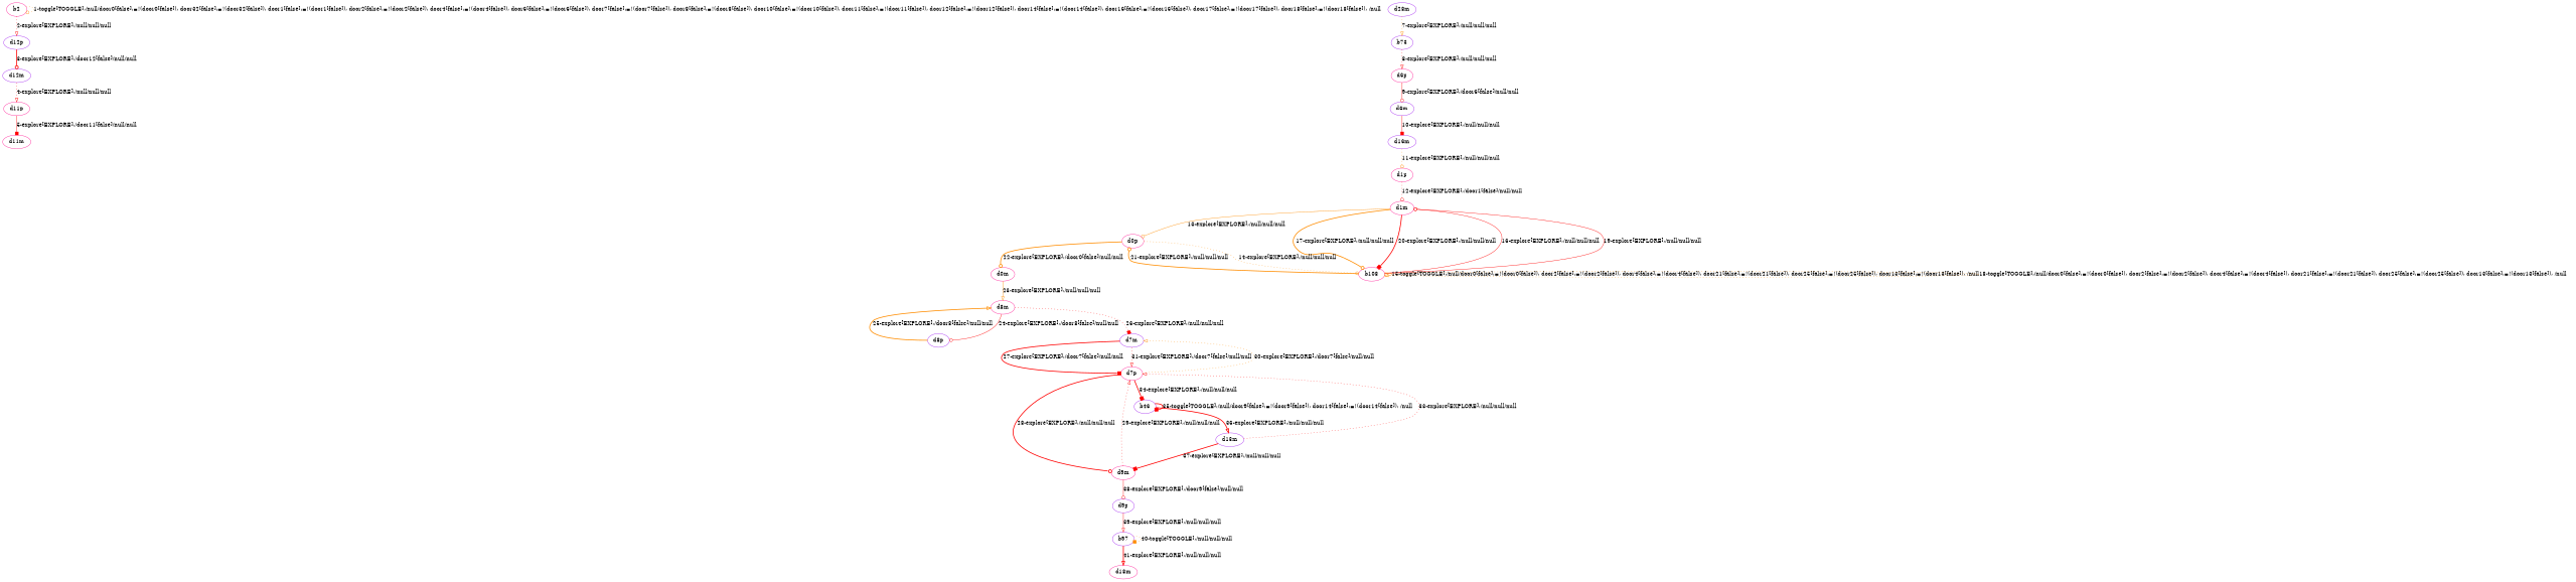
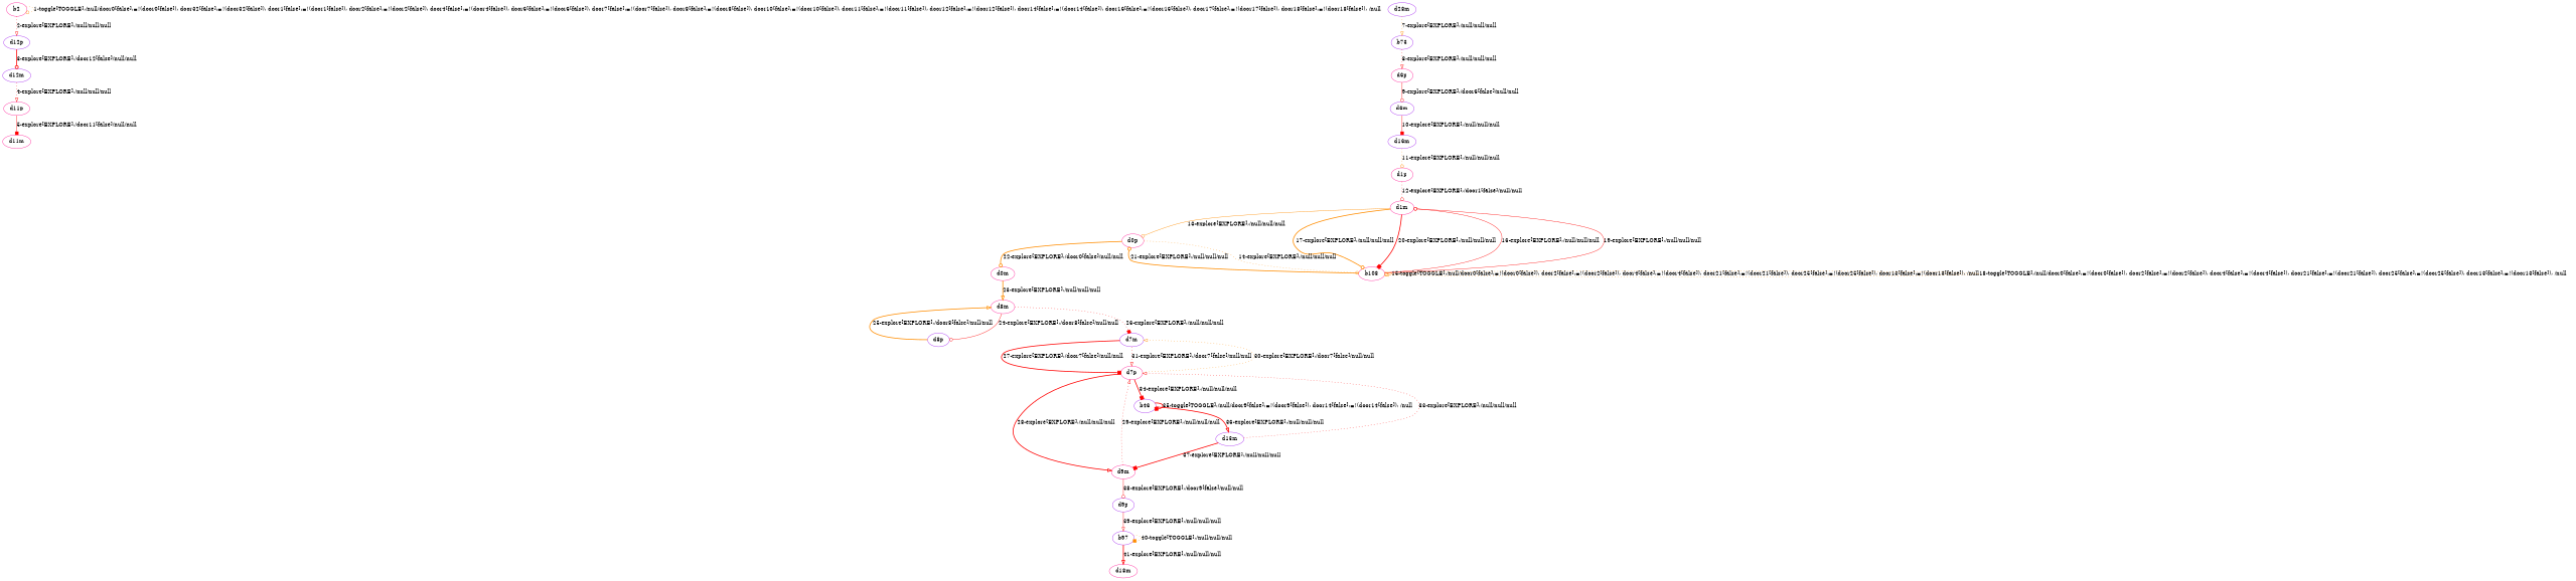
  digraph {
    node [color=deeppink]
    edge [arrowhead=odot color=red style=dotted]
    b2
    d12p [color=purple]
    d12m [color=purple]
    d11p
    d11m
    d28m [color=purple]
    b73 [color=purple]
    d6p
    d6m [color=purple]
    d16m [color=purple]
    d1p
    d1m
    d0p
    b108
    d0m
    d8m
    d8p [color=purple]
    d7m [color=purple]
    d7p
    d9m
    b46 [color=purple]
    d9p [color=purple]
    d13m [color=purple]
    b97 [color=purple]
    d18m
    b2 -> b2 [color=darkorange label="1-toggle[TOGGLE];/null/door0[false]:=!(door0[false]); door32[false]:=!(door32[false]); door1[false]:=!(door1[false]); door2[false]:=!(door2[false]); door4[false]:=!(door4[false]); door6[false]:=!(door6[false]); door7[false]:=!(door7[false]); door8[false]:=!(door8[false]); door10[false]:=!(door10[false]); door11[false]:=!(door11[false]); door12[false]:=!(door12[false]); door14[false]:=!(door14[false]); door16[false]:=!(door16[false]); door17[false]:=!(door17[false]); door18[false]:=!(door18[false]); /null"]
    b2 -> d12p [arrowhead=onormal label="2-explore[EXPLORE];/null/null/null"]
    d12p -> d12m [label="3-explore[EXPLORE];/door12[false]/null/null" style=bold]
    d12m -> d11p [arrowhead=onormal label="4-explore[EXPLORE];/null/null/null"]
    d11p -> d11m [arrowhead=box label="5-explore[EXPLORE];/door11[false]/null/null" style=solid]
    d28m -> b73 [arrowhead=onormal color=darkorange label="7-explore[EXPLORE];/null/null/null"]
    b73 -> d6p [arrowhead=onormal label="8-explore[EXPLORE];/null/null/null"]
    d6p -> d6m [label="9-explore[EXPLORE];/door6[false]/null/null" style=solid]
    d6m -> d16m [arrowhead=box label="10-explore[EXPLORE];/null/null/null" style=solid]
    d16m -> d1p [color=darkorange label="11-explore[EXPLORE];/null/null/null"]
    d1p -> d1m [label="12-explore[EXPLORE];/door1[false]/null/null"]
    d1m -> d0p [color=darkorange label="13-explore[EXPLORE];/null/null/null" style=solid]
    d1m -> b108 [color=darkorange label="17-explore[EXPLORE];/null/null/null" style=bold]
    d1m -> b108 [arrowhead=box label="20-explore[EXPLORE];/null/null/null" style=bold]
    d0p -> b108 [color=darkorange label="14-explore[EXPLORE];/null/null/null"]
    d0p -> d0m [color=darkorange label="22-explore[EXPLORE];/door0[false]/null/null" style=bold]
    b108 -> d1m [label="16-explore[EXPLORE];/null/null/null" style=solid]
    b108 -> d1m [label="19-explore[EXPLORE];/null/null/null" style=solid]
    b108 -> d0p [color=darkorange label="21-explore[EXPLORE];/null/null/null" style=bold]
    b108 -> b108 [arrowhead=onormal color=darkorange label="15-toggle[TOGGLE];/null/door0[false]:=!(door0[false]); door2[false]:=!(door2[false]); door4[false]:=!(door4[false]); door21[false]:=!(door21[false]); door25[false]:=!(door25[false]); door13[false]:=!(door13[false]); /null" style=solid]
    b108 -> b108 [color=darkorange label="18-toggle[TOGGLE];/null/door0[false]:=!(door0[false]); door2[false]:=!(door2[false]); door4[false]:=!(door4[false]); door21[false]:=!(door21[false]); door25[false]:=!(door25[false]); door13[false]:=!(door13[false]); /null"]
-   d0m -> d8m [arrowhead=onormal color=darkorange label="23-explore[EXPLORE];/null/null/null" style=solid]
+   d0m -> d8m [arrowhead=onormal color=darkorange label="23-explore[EXPLORE];/null/null/null" style=bold]
    d8m -> d8p [label="24-explore[EXPLORE];/door8[false]/null/null" style=solid]
    d8m -> d7m [arrowhead=box label="26-explore[EXPLORE];/null/null/null"]
    d8p -> d8m [arrowhead=onormal color=darkorange label="25-explore[EXPLORE];/door8[false]/null/null" style=bold]
    d7m -> d7p [arrowhead=box label="27-explore[EXPLORE];/door7[false]/null/null" style=bold]
    d7m -> d7p [arrowhead=onormal label="31-explore[EXPLORE];/door7[false]/null/null"]
    d7p -> d7m [arrowhead=onormal color=darkorange label="30-explore[EXPLORE];/door7[false]/null/null"]
-   d7p -> d9m [label="28-explore[EXPLORE];/null/null/null" style=bold]
+   d7p -> d9m [arrowhead=onormal label="28-explore[EXPLORE];/null/null/null" style=bold]
    d7p -> b46 [arrowhead=box label="34-explore[EXPLORE];/null/null/null" style=bold]
    d9m -> d7p [arrowhead=onormal label="29-explore[EXPLORE];/null/null/null"]
    d9m -> d9p [label="38-explore[EXPLORE];/door9[false]/null/null" style=solid]
    b46 -> b46 [arrowhead=box label="35-toggle[TOGGLE];/null/door9[false]:=!(door9[false]); door14[false]:=!(door14[false]); /null" style=bold]
    b46 -> d13m [arrowhead=onormal label="36-explore[EXPLORE];/null/null/null" style=bold]
    d9p -> b97 [arrowhead=onormal label="39-explore[EXPLORE];/null/null/null" style=solid]
    d13m -> d7p [arrowhead=onormal label="33-explore[EXPLORE];/null/null/null"]
    d13m -> d9m [arrowhead=box label="37-explore[EXPLORE];/null/null/null" style=bold]
    b97 -> b97 [arrowhead=box color=darkorange label="40-toggle[TOGGLE];/null/null/null"]
    b97 -> d18m [arrowhead=onormal label="41-explore[EXPLORE];/null/null/null" style=bold]
  }
